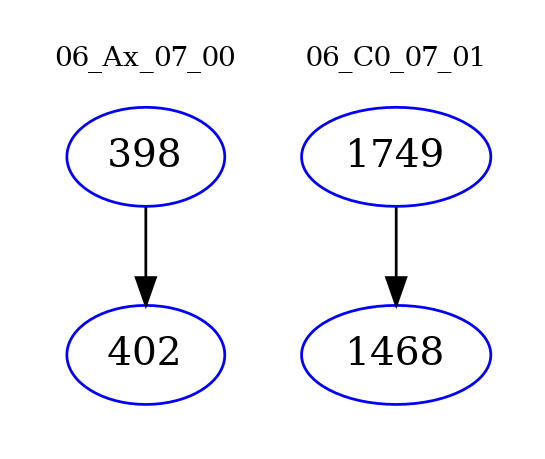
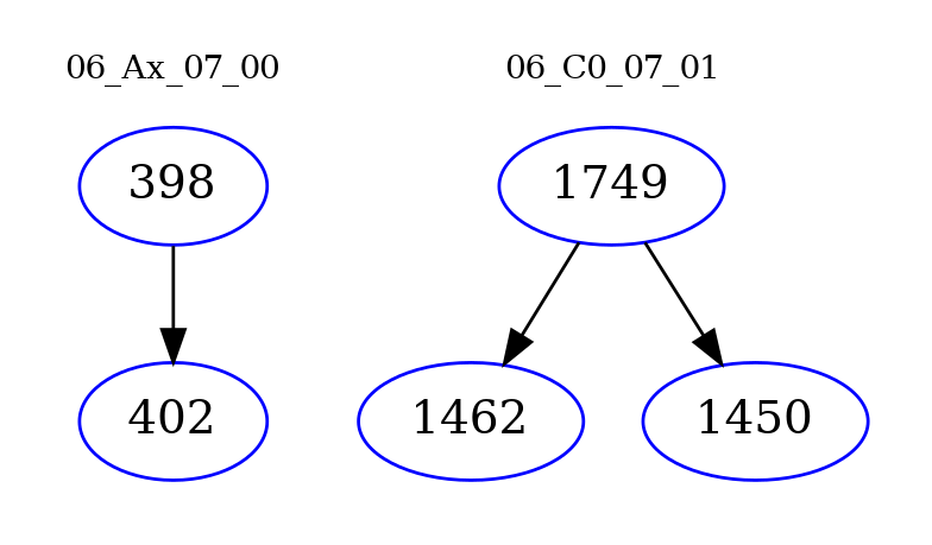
  digraph {
    node [color=blue]
    edge [color=black]
    n1 [label=398]
    n2 [label=402]
    n3 [label=1749]
-   n4 [label=1468]
+   n4 [label=1462]
+   n5 [label=1450]
    subgraph cluster_1 {
      color=white
      fontsize=10
      label="06_Ax_07_00"
      n1
      n2
    }
    subgraph cluster_2 {
      color=white
      fontsize=10
      label="06_C0_07_01"
      n3
      n4
+     n5
    }
    n1 -> n2
    n3 -> n4
+   n3 -> n5
  }
